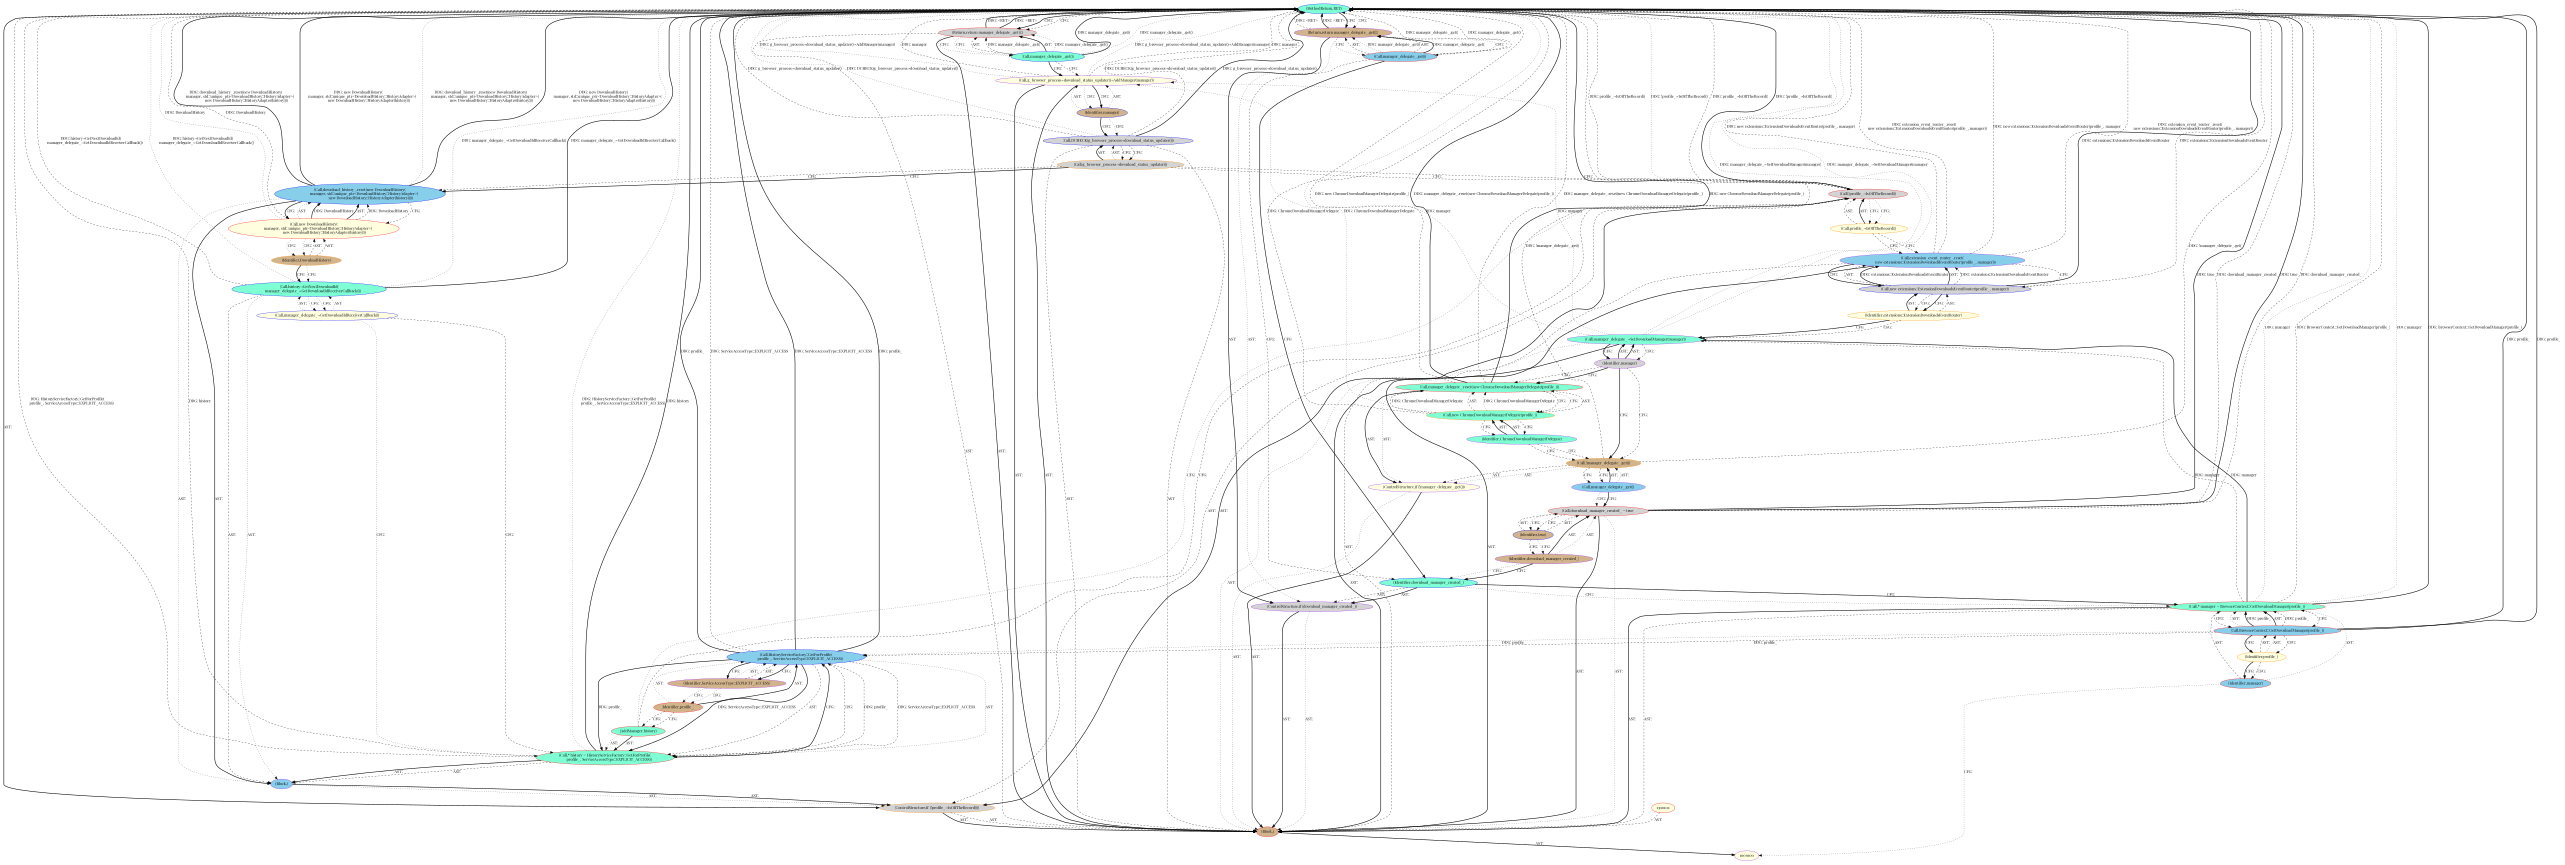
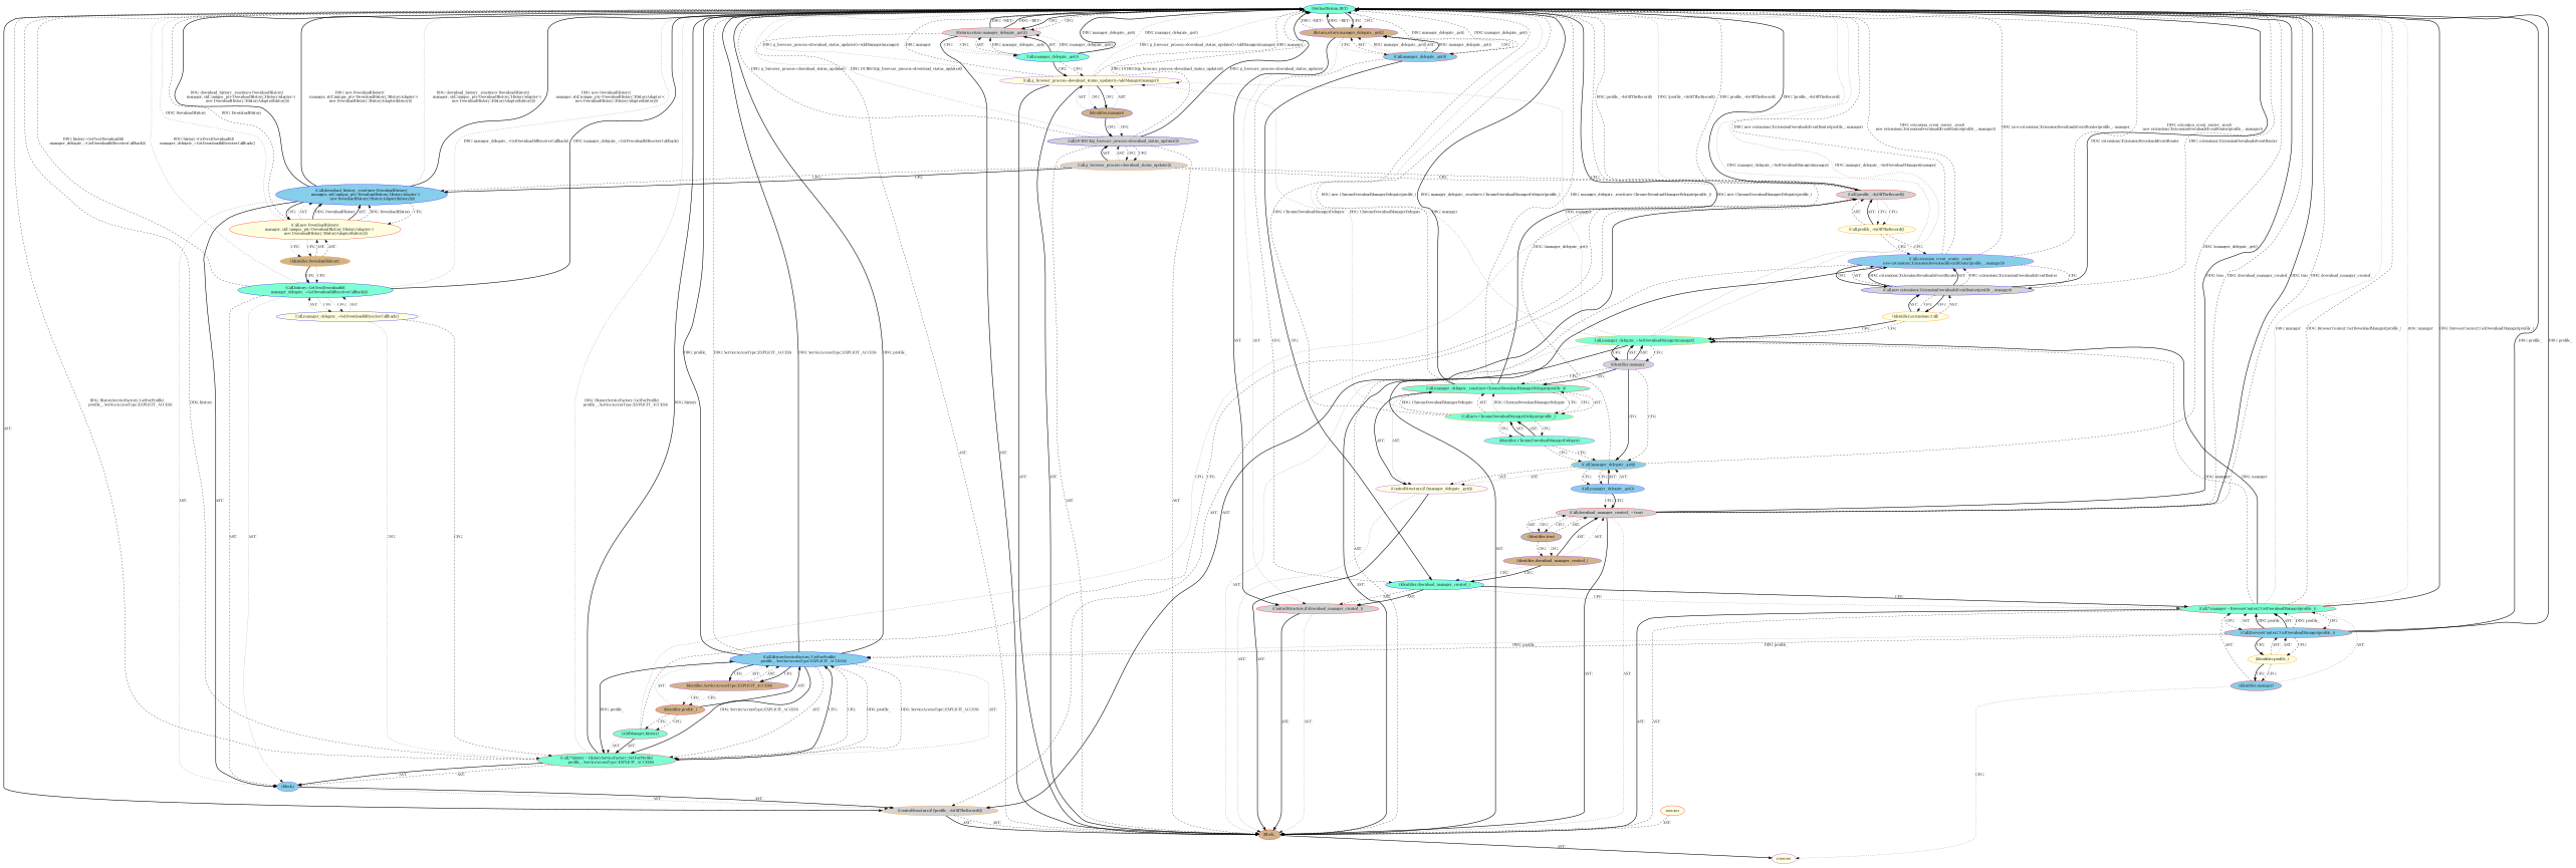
  digraph {
    fontname="Playfair Display"
    node [color=red fillcolor=aquamarine fontname="Playfair Display" style=filled]
    edge [fontname="Playfair Display" style=dashed]
    n1 [color=blue label="(MethodReturn,RET)"]
    n2 [fillcolor=lightgrey label="(Return,return manager_delegate_.get();)"]
    n3 [color=purple fillcolor=tan label="(Return,return manager_delegate_.get();)"]
    n4 [color=darkorange fillcolor=lightgrey label="(ControlStructure,if (!profile_->IsOffTheRecord()))"]
    n5 [fillcolor=tan label="(Block,)"]
    n6 [color=blue label="(Call,manager_delegate_.get())"]
-   n7 [color=purple fillcolor=lightgrey label="(ControlStructure,if (download_manager_created_))"]
+   n7 [fillcolor=lightgrey label="(ControlStructure,if (download_manager_created_))"]
    n8 [fillcolor=skyblue label="(Call,manager_delegate_.get())"]
    1000100 [color=purple fillcolor=lightyellow]
-   n10 [color=purple label="(Call,manager_delegate_->SetDownloadManager(manager))"]
+   n10 [color=darkorange label="(Call,manager_delegate_->SetDownloadManager(manager))"]
    n11 [color=purple fillcolor=lightgrey label="(Identifier,manager)"]
    n12 [color=purple fillcolor=lightyellow label="(Call,g_browser_process->download_status_updater()->AddManager(manager))"]
-   n13 [color=darkorange fillcolor=tan label="(Call,!manager_delegate_.get())"]
+   n13 [color=darkorange fillcolor=skyblue label="(Call,!manager_delegate_.get())"]
    n14 [label="(Call,manager_delegate_.reset(new ChromeDownloadManagerDelegate(profile_)))"]
    n15 [color=blue fillcolor=tan label="(Identifier,manager)"]
    n16 [color=purple fillcolor=lightyellow label="(ControlStructure,if (!manager_delegate_.get()))"]
    n17 [color=purple fillcolor=skyblue label="(Call,manager_delegate_.get())"]
    n18 [color=darkorange label="(Call,new ChromeDownloadManagerDelegate(profile_))"]
    n19 [color=purple fillcolor=skyblue label="(Call,extension_event_router_.reset(\n      new extensions::ExtensionDownloadsEventRouter(profile_, manager)))"]
    n20 [color=blue fillcolor=lightgrey label="(Call,new extensions::ExtensionDownloadsEventRouter(profile_, manager))"]
-   n21 [color=darkorange fillcolor=lightyellow label="(Identifier,extensions::ExtensionDownloadsEventRouter)"]
+   n21 [color=darkorange fillcolor=lightyellow label="(Identifier,extensions::Call)"]
    n22 [fillcolor=lightgrey label="(Call,!profile_->IsOffTheRecord())"]
    n23 [color=darkorange fillcolor=lightyellow label="(Call,profile_->IsOffTheRecord())"]
    n24 [label="(Call,* history = HistoryServiceFactory::GetForProfile(\n        profile_, ServiceAccessType::EXPLICIT_ACCESS))"]
    n25 [color=blue fillcolor=skyblue label="(Call,HistoryServiceFactory::GetForProfile(\n        profile_, ServiceAccessType::EXPLICIT_ACCESS))"]
    n26 [color=purple fillcolor=skyblue label="(Block,)"]
    n27 [color=purple fillcolor=tan label="(Identifier,ServiceAccessType::EXPLICIT_ACCESS)"]
    n28 [label="(AddManager,history)"]
    n29 [fillcolor=tan label="(Identifier,profile_)"]
    n30 [label="(Call,* manager = BrowserContext::GetDownloadManager(profile_))"]
    n31 [fillcolor=skyblue label="(Call,BrowserContext::GetDownloadManager(profile_))"]
    n32 [color=darkorange fillcolor=lightyellow label="(Identifier,profile_)"]
    n33 [fillcolor=skyblue label="(Identifier,manager)"]
    n34 [color=blue label="(Call,history->GetNextDownloadId(\n        manager_delegate_->GetDownloadIdReceiverCallback()))"]
    n35 [color=blue fillcolor=lightyellow label="(Call,manager_delegate_->GetDownloadIdReceiverCallback())"]
    n36 [fillcolor=lightyellow label="(Call,new DownloadHistory(\n        manager, std::unique_ptr<DownloadHistory::HistoryAdapter>(\n                     new DownloadHistory::HistoryAdapter(history))))"]
    n37 [color=darkorange fillcolor=tan label="(Identifier,DownloadHistory)"]
    n38 [color=blue fillcolor=skyblue label="(Call,download_history_.reset(new DownloadHistory(\n        manager, std::unique_ptr<DownloadHistory::HistoryAdapter>(\n                     new DownloadHistory::HistoryAdapter(history)))))"]
    n39 [color=blue label="(Identifier,download_manager_created_)"]
    n40 [color=blue fillcolor=lightgrey label="(Call,DCHECK(g_browser_process->download_status_updater()))"]
    n41 [color=darkorange fillcolor=lightgrey label="(Call,g_browser_process->download_status_updater())"]
    n42 [fillcolor=lightgrey label="(Call,download_manager_created_ = true)"]
    n43 [color=blue fillcolor=tan label="(Identifier,true)"]
    n44 [color=purple fillcolor=tan label="(Identifier,download_manager_created_)"]
    n45 [color=purple label="(Identifier,ChromeDownloadManagerDelegate)"]
-   1000102 [fillcolor=lightyellow label=1300102]
+   1000102 [fillcolor=lightyellow]
    n1 -> n2 [label="CFG: " style=bold]
    n1 -> n2 [label="CFG: "]
    n1 -> n3 [label="CFG: " style=bold]
    n1 -> n3 [label="CFG: " style=dotted]
    n1 -> n4 [label="AST: " style=bold]
    n2 -> n1 [label="DDG: <RET>" style=bold]
    n2 -> n1 [label="DDG: <RET>" style=bold]
    n2 -> n5 [label="AST: "]
    n2 -> n5 [label="AST: " style=bold]
    n2 -> n6 [label="CFG: " style=dotted]
    n2 -> n6 [label="CFG: " style=dotted]
    n3 -> n1 [label="DDG: <RET>"]
    n3 -> n1 [label="DDG: <RET>" style=bold]
    n3 -> n7 [label="AST: " style=bold]
    n3 -> n7 [label="AST: " style=dotted]
    n3 -> n8 [label="CFG: " style=dotted]
    n3 -> n8 [label="CFG: " style=dotted]
    n4 -> n5 [label="AST: "]
    n4 -> n5 [label="AST: " style=bold]
    n5 -> 1000100 [label="AST: " style=bold]
    n6 -> n1 [label="DDG: manager_delegate_.get()" style=bold]
    n6 -> n1 [label="DDG: manager_delegate_.get()" style=dotted]
    n6 -> n2 [label="AST: "]
    n6 -> n2 [label="DDG: manager_delegate_.get()"]
    n6 -> n2 [label="AST: " style=bold]
    n6 -> n2 [label="DDG: manager_delegate_.get()" style=dotted]
    n6 -> n12 [label="CFG: "]
    n6 -> n12 [label="CFG: " style=bold]
    n7 -> n5 [label="AST: " style=bold]
    n7 -> n5 [label="AST: " style=dotted]
    n8 -> n1 [label="DDG: manager_delegate_.get()"]
    n8 -> n1 [label="DDG: manager_delegate_.get()"]
    n8 -> n3 [label="AST: "]
    n8 -> n3 [label="DDG: manager_delegate_.get()" style=dotted]
    n8 -> n3 [label="AST: "]
    n8 -> n3 [label="DDG: manager_delegate_.get()" style=bold]
    n8 -> n39 [label="CFG: "]
    n8 -> n39 [label="CFG: " style=bold]
    n10 -> n1 [label="DDG: manager_delegate_->SetDownloadManager(manager)" style=dotted]
    n10 -> n1 [label="DDG: manager_delegate_->SetDownloadManager(manager)" style=dotted]
    n10 -> n5 [label="AST: " style=dotted]
    n10 -> n5 [label="AST: " style=bold]
    n10 -> n11 [label="CFG: "]
    n10 -> n11 [label="CFG: " style=bold]
    n10 -> n12 [label="DDG: manager" style=dotted]
    n10 -> n12 [label="DDG: manager" style=dotted]
    n11 -> n10 [label="AST: " style=bold]
    n11 -> n10 [label="AST: " style=bold]
    n11 -> n13 [label="CFG: "]
    n11 -> n13 [label="CFG: " style=bold]
    n11 -> n14 [label="CFG: "]
    n11 -> n14 [label="CFG: " style=bold]
    n12 -> n1 [label="DDG: g_browser_process->download_status_updater()->AddManager(manager)" style=dotted]
    n12 -> n1 [label="DDG: manager"]
    n12 -> n1 [label="DDG: g_browser_process->download_status_updater()->AddManager(manager)" style=dotted]
    n12 -> n1 [label="DDG: manager"]
    n12 -> n5 [label="AST: " style=bold]
    n12 -> n5 [label="AST: " style=bold]
    n12 -> n15 [label="CFG: " style=dotted]
    n12 -> n15 [label="CFG: " style=bold]
    n13 -> n1 [label="DDG: !manager_delegate_.get()"]
    n13 -> n1 [label="DDG: !manager_delegate_.get()"]
    n13 -> n16 [label="AST: " style=dotted]
    n13 -> n16 [label="AST: "]
    n13 -> n17 [label="CFG: "]
    n13 -> n17 [label="CFG: "]
    n14 -> n1 [label="DDG: manager_delegate_.reset(new ChromeDownloadManagerDelegate(profile_))"]
    n14 -> n1 [label="DDG: new ChromeDownloadManagerDelegate(profile_)" style=bold]
    n14 -> n1 [label="DDG: manager_delegate_.reset(new ChromeDownloadManagerDelegate(profile_))" style=bold]
    n14 -> n1 [label="DDG: new ChromeDownloadManagerDelegate(profile_)"]
    n14 -> n16 [label="AST: " style=dotted]
    n14 -> n16 [label="AST: " style=bold]
    n14 -> n18 [label="CFG: "]
    n14 -> n18 [label="CFG: " style=dotted]
    n15 -> n12 [label="AST: " style=dotted]
    n15 -> n12 [label="AST: " style=dotted]
    n15 -> n40 [label="CFG: " style=bold]
    n15 -> n40 [label="CFG: " style=dotted]
    n16 -> n5 [label="AST: " style=bold]
    n16 -> n5 [label="AST: " style=dotted]
    n17 -> n13 [label="AST: " style=bold]
    n17 -> n13 [label="AST: " style=dotted]
    n17 -> n42 [label="CFG: " style=dotted]
    n17 -> n42 [label="CFG: " style=bold]
    n18 -> n1 [label="DDG: ChromeDownloadManagerDelegate" style=dotted]
    n18 -> n1 [label="DDG: ChromeDownloadManagerDelegate"]
    n18 -> n14 [label="AST: "]
    n18 -> n14 [label="DDG: ChromeDownloadManagerDelegate"]
    n18 -> n14 [label="AST: "]
    n18 -> n14 [label="DDG: ChromeDownloadManagerDelegate" style=dotted]
    n18 -> n45 [label="CFG: "]
    n18 -> n45 [label="CFG: "]
    n19 -> n1 [label="DDG: new extensions::ExtensionDownloadsEventRouter(profile_, manager)"]
    n19 -> n1 [label="DDG: extension_event_router_.reset(\n      new extensions::ExtensionDownloadsEventRouter(profile_, manager))"]
    n19 -> n1 [label="DDG: new extensions::ExtensionDownloadsEventRouter(profile_, manager)"]
    n19 -> n1 [label="DDG: extension_event_router_.reset(\n      new extensions::ExtensionDownloadsEventRouter(profile_, manager))"]
    n19 -> n5 [label="AST: " style=bold]
    n19 -> n5 [label="AST: "]
    n19 -> n20 [label="CFG: "]
    n19 -> n20 [label="CFG: " style=bold]
    n20 -> n1 [label="DDG: extensions::ExtensionDownloadsEventRouter" style=bold]
    n20 -> n1 [label="DDG: extensions::ExtensionDownloadsEventRouter"]
    n20 -> n19 [label="AST: "]
    n20 -> n19 [label="DDG: extensions::ExtensionDownloadsEventRouter" style=bold]
    n20 -> n19 [label="AST: " style=bold]
    n20 -> n19 [label="DDG: extensions::ExtensionDownloadsEventRouter"]
    n20 -> n21 [label="CFG: "]
    n20 -> n21 [label="CFG: " style=bold]
    n21 -> n10 [label="CFG: " style=bold]
    n21 -> n10 [label="CFG: "]
    n21 -> n20 [label="AST: "]
    n21 -> n20 [label="AST: " style=bold]
    n22 -> n1 [label="DDG: profile_->IsOffTheRecord()"]
    n22 -> n1 [label="DDG: !profile_->IsOffTheRecord()" style=bold]
    n22 -> n1 [label="DDG: profile_->IsOffTheRecord()"]
    n22 -> n1 [label="DDG: !profile_->IsOffTheRecord()" style=dotted]
    n22 -> n4 [label="AST: " style=bold]
    n22 -> n4 [label="AST: "]
    n22 -> n23 [label="CFG: " style=dotted]
    n22 -> n23 [label="CFG: " style=dotted]
    n23 -> n19 [label="CFG: "]
    n23 -> n19 [label="CFG: "]
    n23 -> n22 [label="AST: "]
    n23 -> n22 [label="AST: " style=bold]
    n24 -> n1 [label="DDG: HistoryServiceFactory::GetForProfile(\n        profile_, ServiceAccessType::EXPLICIT_ACCESS)"]
    n24 -> n1 [label="DDG: history"]
    n24 -> n1 [label="DDG: HistoryServiceFactory::GetForProfile(\n        profile_, ServiceAccessType::EXPLICIT_ACCESS)" style=dotted]
    n24 -> n1 [label="DDG: history" style=bold]
    n24 -> n25 [label="CFG: " style=bold]
    n24 -> n25 [label="CFG: "]
    n24 -> n26 [label="AST: "]
    n24 -> n26 [label="AST: " style=bold]
    n25 -> n1 [label="DDG: ServiceAccessType::EXPLICIT_ACCESS" style=bold]
    n25 -> n1 [label="DDG: profile_" style=bold]
    n25 -> n1 [label="DDG: ServiceAccessType::EXPLICIT_ACCESS"]
    n25 -> n1 [label="DDG: profile_" style=bold]
    n25 -> n24 [label="AST: "]
    n25 -> n24 [label="DDG: profile_"]
    n25 -> n24 [label="DDG: ServiceAccessType::EXPLICIT_ACCESS"]
    n25 -> n24 [label="AST: " style=dotted]
    n25 -> n24 [label="DDG: profile_" style=bold]
    n25 -> n24 [label="DDG: ServiceAccessType::EXPLICIT_ACCESS" style=bold]
    n25 -> n27 [label="CFG: " style=bold]
    n25 -> n27 [label="CFG: " style=bold]
    n26 -> n4 [label="AST: " style=dotted]
    n26 -> n4 [label="AST: " style=bold]
    n27 -> n25 [label="AST: " style=dotted]
    n27 -> n25 [label="AST: "]
    n27 -> n29 [label="CFG: " style=dotted]
    n27 -> n29 [label="CFG: " style=dotted]
    n28 -> n22 [label="CFG: "]
    n28 -> n22 [label="CFG: " style=dotted]
    n28 -> n24 [label="AST: " style=bold]
    n28 -> n24 [label="AST: " style=dotted]
    n29 -> n25 [label="AST: " style=bold]
    n29 -> n25 [label="AST: " style=dotted]
    n29 -> n28 [label="CFG: "]
    n29 -> n28 [label="CFG: "]
    n30 -> n1 [label="DDG: manager" style=dotted]
    n30 -> n1 [label="DDG: BrowserContext::GetDownloadManager(profile_)" style=bold]
    n30 -> n1 [label="DDG: manager" style=dotted]
    n30 -> n1 [label="DDG: BrowserContext::GetDownloadManager(profile_)"]
    n30 -> n5 [label="AST: " style=bold]
    n30 -> n5 [label="AST: "]
    n30 -> n10 [label="DDG: manager"]
    n30 -> n10 [label="DDG: manager" style=bold]
    n30 -> n31 [label="CFG: "]
    n30 -> n31 [label="CFG: "]
    n31 -> n1 [label="DDG: profile_" style=bold]
    n31 -> n1 [label="DDG: profile_" style=bold]
    n31 -> n25 [label="DDG: profile_"]
    n31 -> n25 [label="DDG: profile_" style=dotted]
    n31 -> n30 [label="AST: " style=dotted]
    n31 -> n30 [label="DDG: profile_" style=bold]
    n31 -> n30 [label="AST: " style=bold]
    n31 -> n30 [label="DDG: profile_"]
    n31 -> n32 [label="CFG: "]
    n31 -> n32 [label="CFG: " style=bold]
    n32 -> n31 [label="AST: "]
    n32 -> n31 [label="AST: " style=dotted]
    n32 -> n33 [label="CFG: " style=bold]
    n32 -> n33 [label="CFG: "]
    n33 -> 1000100 [label="CFG: " style=dotted]
    n33 -> n30 [label="AST: " style=dotted]
    n33 -> n30 [label="AST: "]
    n34 -> n1 [label="DDG: history->GetNextDownloadId(\n        manager_delegate_->GetDownloadIdReceiverCallback())"]
    n34 -> n1 [label="DDG: manager_delegate_->GetDownloadIdReceiverCallback()" style=bold]
    n34 -> n1 [label="DDG: history->GetNextDownloadId(\n        manager_delegate_->GetDownloadIdReceiverCallback())" style=dotted]
    n34 -> n1 [label="DDG: manager_delegate_->GetDownloadIdReceiverCallback()" style=dotted]
    n34 -> n26 [label="AST: "]
    n34 -> n26 [label="AST: " style=dotted]
    n34 -> n35 [label="CFG: " style=dotted]
    n34 -> n35 [label="CFG: " style=dotted]
    n35 -> n24 [label="CFG: " style=dotted]
    n35 -> n24 [label="CFG: "]
    n35 -> n34 [label="AST: " style=dotted]
    n35 -> n34 [label="AST: " style=dotted]
    n36 -> n1 [label="DDG: DownloadHistory"]
    n36 -> n1 [label="DDG: DownloadHistory" style=dotted]
    n36 -> n37 [label="CFG: " style=dotted]
    n36 -> n37 [label="CFG: " style=dotted]
    n36 -> n38 [label="AST: " style=dotted]
    n36 -> n38 [label="DDG: DownloadHistory" style=bold]
    n36 -> n38 [label="AST: " style=bold]
    n36 -> n38 [label="DDG: DownloadHistory"]
    n37 -> n34 [label="CFG: " style=dotted]
    n37 -> n34 [label="CFG: " style=bold]
    n37 -> n36 [label="AST: "]
    n37 -> n36 [label="AST: "]
    n38 -> n1 [label="DDG: new DownloadHistory(\n        manager, std::unique_ptr<DownloadHistory::HistoryAdapter>(\n                     new DownloadHistory::HistoryAdapter(history)))" style=bold]
    n38 -> n1 [label="DDG: download_history_.reset(new DownloadHistory(\n        manager, std::unique_ptr<DownloadHistory::HistoryAdapter>(\n                     new DownloadHistory::HistoryAdapter(history))))" style=bold]
    n38 -> n1 [label="DDG: new DownloadHistory(\n        manager, std::unique_ptr<DownloadHistory::HistoryAdapter>(\n                     new DownloadHistory::HistoryAdapter(history)))" style=bold]
    n38 -> n1 [label="DDG: download_history_.reset(new DownloadHistory(\n        manager, std::unique_ptr<DownloadHistory::HistoryAdapter>(\n                     new DownloadHistory::HistoryAdapter(history))))" style=dotted]
    n38 -> n26 [label="AST: " style=bold]
    n38 -> n26 [label="AST: " style=dotted]
    n38 -> n36 [label="CFG: " style=bold]
    n38 -> n36 [label="CFG: "]
    n39 -> n7 [label="AST: "]
    n39 -> n7 [label="AST: " style=bold]
    n39 -> n30 [label="CFG: " style=dotted]
    n39 -> n30 [label="CFG: " style=bold]
    n40 -> n1 [label="DDG: DCHECK(g_browser_process->download_status_updater())"]
    n40 -> n1 [label="DDG: g_browser_process->download_status_updater()"]
    n40 -> n1 [label="DDG: DCHECK(g_browser_process->download_status_updater())" style=dotted]
    n40 -> n1 [label="DDG: g_browser_process->download_status_updater()" style=bold]
    n40 -> n5 [label="AST: "]
    n40 -> n5 [label="AST: "]
    n40 -> n41 [label="CFG: "]
    n40 -> n41 [label="CFG: "]
    n41 -> n22 [label="CFG: "]
    n41 -> n22 [label="CFG: "]
    n41 -> n38 [label="CFG: " style=bold]
    n41 -> n38 [label="CFG: "]
    n41 -> n40 [label="AST: " style=bold]
    n41 -> n40 [label="AST: " style=dotted]
    n42 -> n1 [label="DDG: download_manager_created_"]
    n42 -> n1 [label="DDG: true" style=bold]
    n42 -> n1 [label="DDG: download_manager_created_"]
    n42 -> n1 [label="DDG: true" style=bold]
    n42 -> n5 [label="AST: " style=bold]
    n42 -> n5 [label="AST: " style=dotted]
    n42 -> n43 [label="CFG: " style=dotted]
    n42 -> n43 [label="CFG: "]
    n43 -> n42 [label="AST: "]
    n43 -> n42 [label="AST: "]
    n43 -> n44 [label="CFG: " style=dotted]
    n43 -> n44 [label="CFG: "]
    n44 -> n39 [label="CFG: " style=dotted]
    n44 -> n39 [label="CFG: " style=bold]
    n44 -> n42 [label="AST: " style=bold]
    n44 -> n42 [label="AST: " style=dotted]
    n45 -> n13 [label="CFG: "]
    n45 -> n13 [label="CFG: "]
    n45 -> n18 [label="AST: " style=bold]
    n45 -> n18 [label="AST: " style=bold]
    1000102 -> n5 [label="AST: "]
  }
